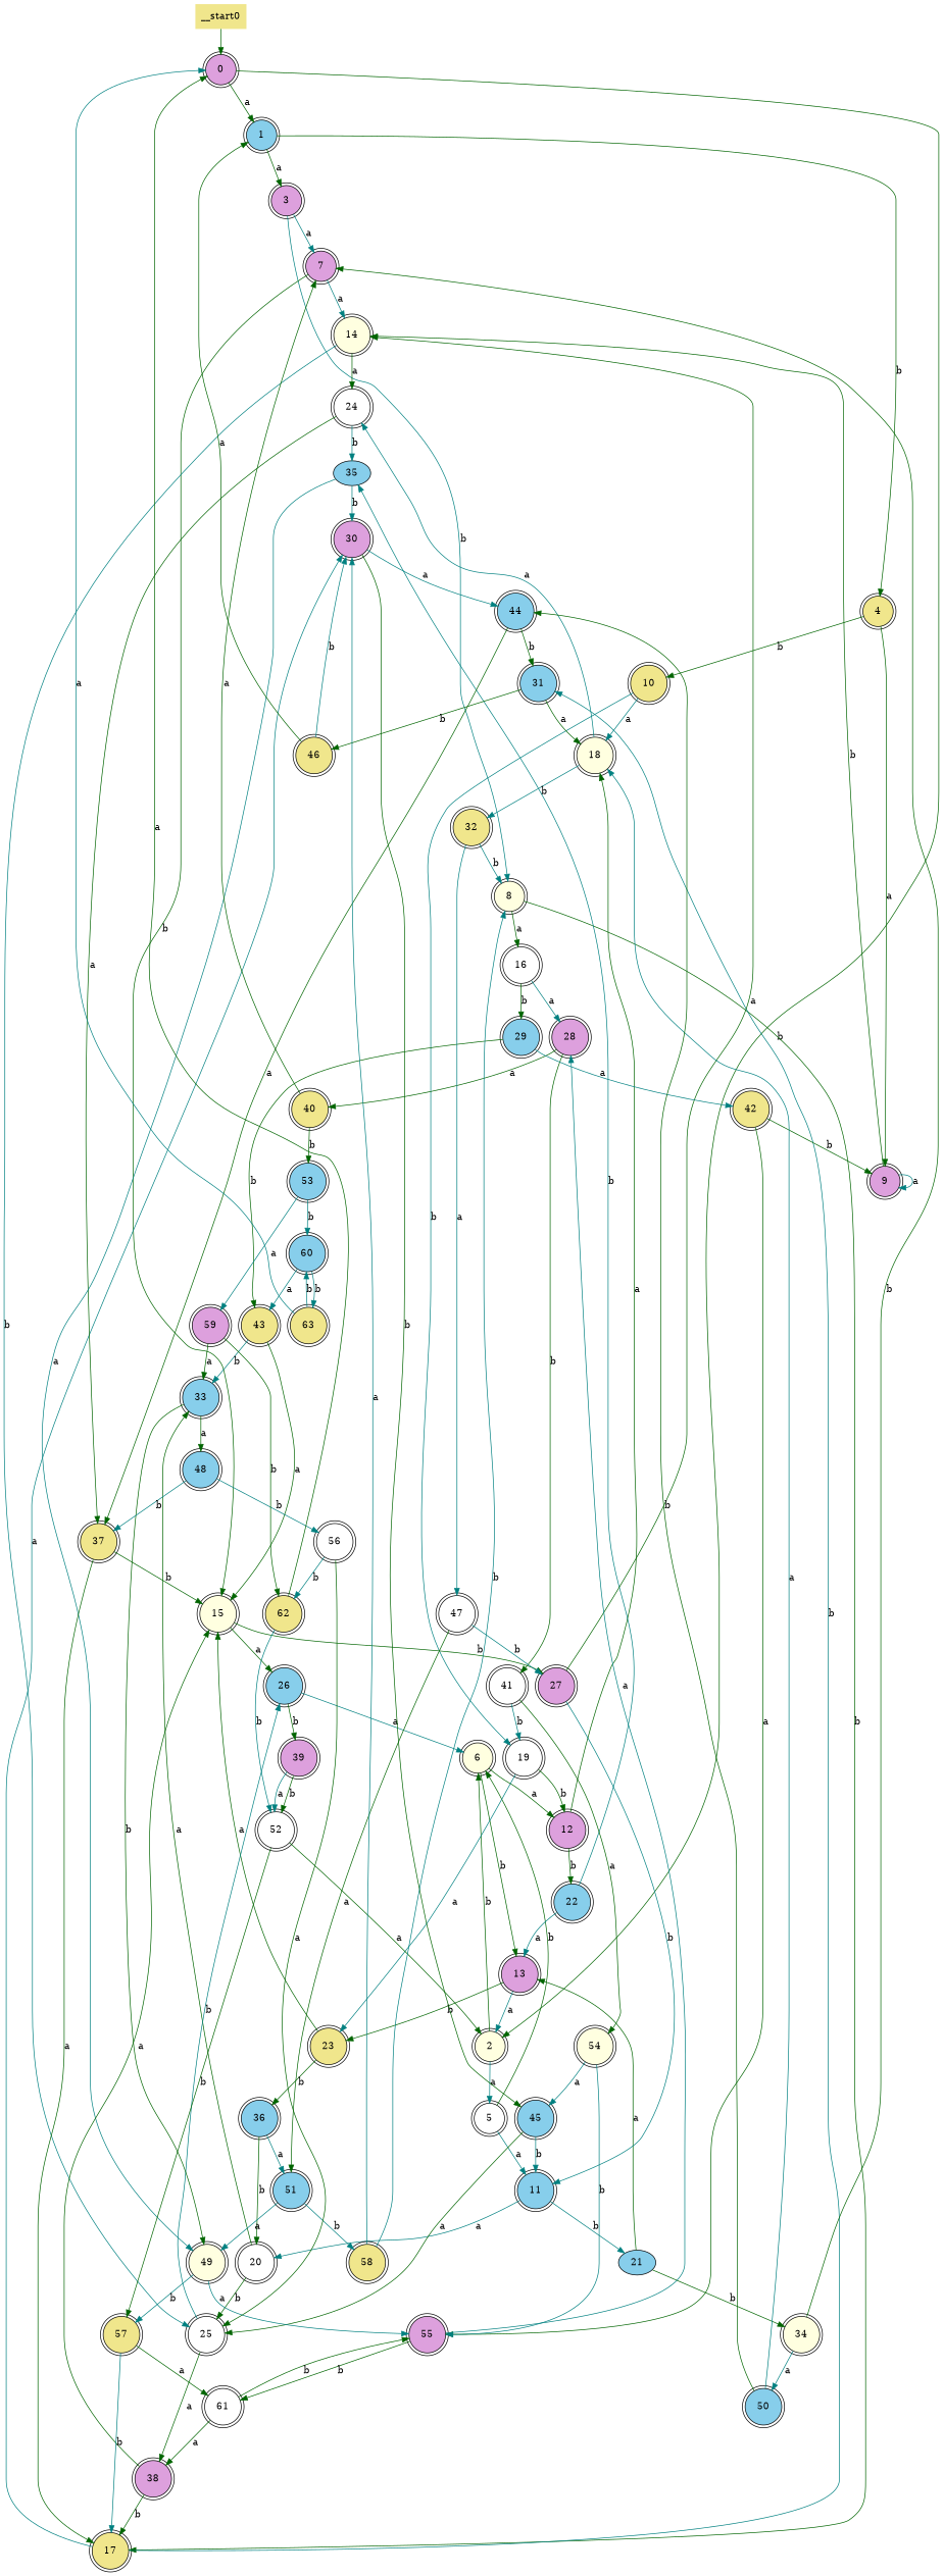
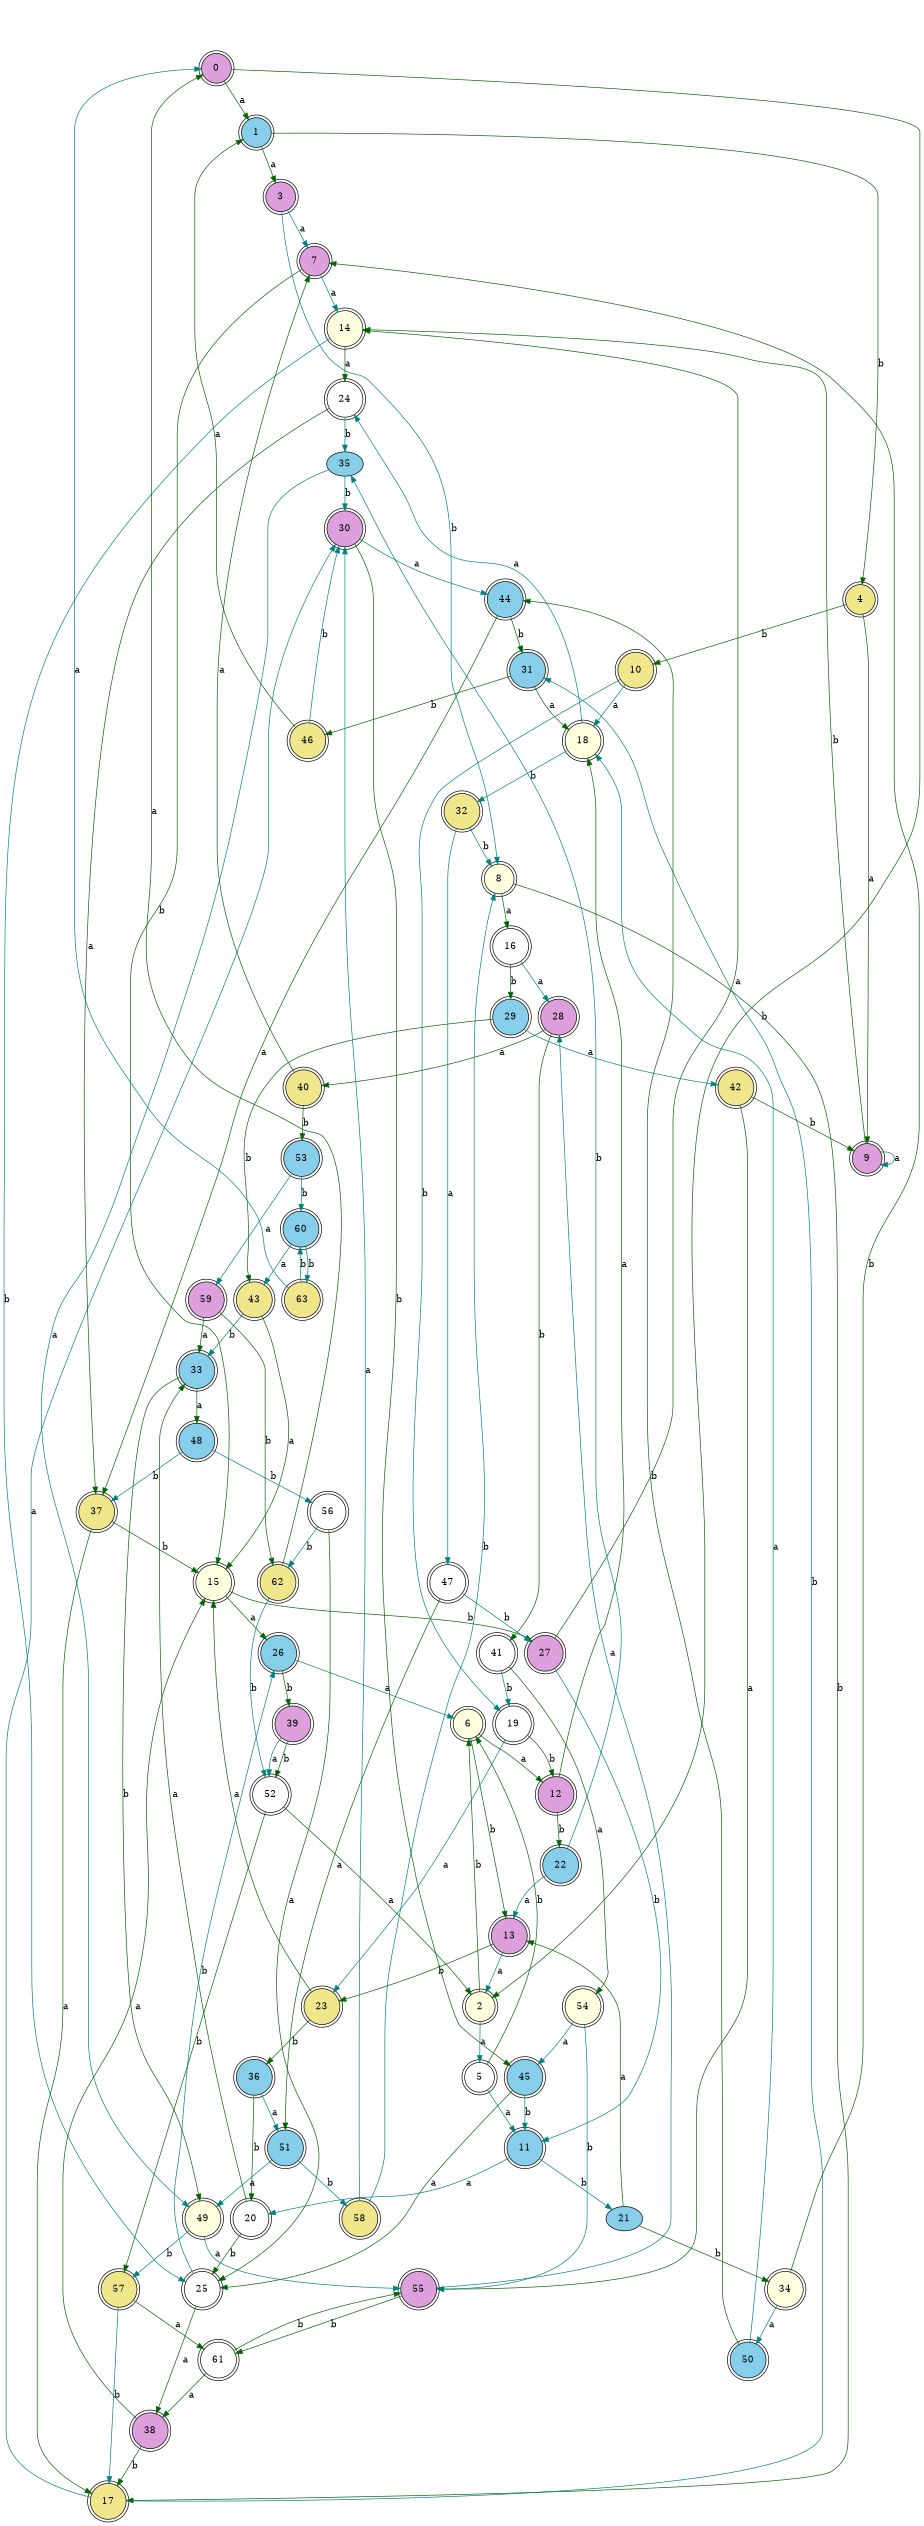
  digraph {
    node [fillcolor=skyblue shape=doublecircle style=filled]
    edge [color=darkgreen]
-   __start0 [fillcolor=khaki shape=none]
    0 [fillcolor=plum]
    1
    2 [fillcolor=lightyellow]
    3 [fillcolor=plum]
    4 [fillcolor=khaki]
    5 [fillcolor=white]
    6 [fillcolor=lightyellow]
    7 [fillcolor=plum]
    8 [fillcolor=lightyellow]
    9 [fillcolor=plum]
    10 [fillcolor=khaki]
    11
    12 [fillcolor=plum]
    13 [fillcolor=plum]
    14 [fillcolor=lightyellow]
    15 [fillcolor=lightyellow]
    16 [fillcolor=white]
    17 [fillcolor=khaki]
    18 [fillcolor=lightyellow]
    19 [fillcolor=white]
    20 [fillcolor=white]
    21 [shape=""]
    22
    23 [fillcolor=khaki]
    24 [fillcolor=white]
    25 [fillcolor=white]
    26
    27 [fillcolor=plum]
    28 [fillcolor=plum]
    29
    30 [fillcolor=plum]
    31
    32 [fillcolor=khaki]
    33
    34 [fillcolor=lightyellow]
    35 [shape=""]
    36
    37 [fillcolor=khaki]
    38 [fillcolor=plum]
    39 [fillcolor=plum]
    40 [fillcolor=khaki]
    41 [fillcolor=white]
    42 [fillcolor=khaki]
    43 [fillcolor=khaki]
    44
    45
    46 [fillcolor=khaki]
    47 [fillcolor=white]
    48
    49 [fillcolor=lightyellow]
    50
    51
    52 [fillcolor=white]
    53
    54 [fillcolor=lightyellow]
    55 [fillcolor=plum]
    56 [fillcolor=white]
    57 [fillcolor=khaki]
    58 [fillcolor=khaki]
    59 [fillcolor=plum]
    60
    61 [fillcolor=white]
    62 [fillcolor=khaki]
    63 [fillcolor=khaki]
-   __start0 -> 0
    0 -> 1 [label=a]
    0 -> 2 [label=b]
    1 -> 3 [label=a]
    1 -> 4 [label=b]
    2 -> 5 [color=teal label=a]
    2 -> 6 [label=b]
    3 -> 7 [color=teal label=a]
    3 -> 8 [color=teal label=b]
    4 -> 9 [label=a]
    4 -> 10 [label=b]
    5 -> 6 [label=b]
    5 -> 11 [color=teal label=a]
    6 -> 12 [label=a]
    6 -> 13 [label=b]
    7 -> 14 [color=teal label=a]
    7 -> 15 [label=b]
    8 -> 16 [label=a]
    8 -> 17 [label=b]
    9 -> 9 [color=teal label=a]
    9 -> 14 [label=b]
    10 -> 18 [color=teal label=a]
    10 -> 19 [color=teal label=b]
    11 -> 20 [color=teal label=a]
    11 -> 21 [color=teal label=b]
    12 -> 18 [label=a]
    12 -> 22 [label=b]
    13 -> 2 [color=teal label=a]
    13 -> 23 [label=b]
    14 -> 24 [label=a]
    14 -> 25 [color=teal label=b]
    15 -> 26 [label=a]
    15 -> 27 [label=b]
    16 -> 28 [color=teal label=a]
    16 -> 29 [label=b]
    17 -> 30 [color=teal label=a]
    17 -> 31 [color=teal label=b]
    18 -> 24 [color=teal label=a]
    18 -> 32 [color=teal label=b]
    19 -> 12 [label=b]
    19 -> 23 [color=teal label=a]
    20 -> 25 [label=b]
    20 -> 33 [label=a]
    21 -> 13 [label=a]
    21 -> 34 [label=b]
    22 -> 13 [color=teal label=a]
    22 -> 35 [color=teal label=b]
    23 -> 15 [label=a]
    23 -> 36 [label=b]
    24 -> 35 [color=teal label=b]
    24 -> 37 [label=a]
    25 -> 26 [color=teal label=b]
    25 -> 38 [label=a]
    26 -> 6 [color=teal label=a]
    26 -> 39 [label=b]
    27 -> 11 [color=teal label=b]
    27 -> 14 [label=a]
    28 -> 40 [label=a]
    28 -> 41 [label=b]
    29 -> 42 [color=teal label=a]
    29 -> 43 [label=b]
    30 -> 44 [color=teal label=a]
    30 -> 45 [label=b]
    31 -> 18 [label=a]
    31 -> 46 [label=b]
    32 -> 8 [color=teal label=b]
    32 -> 47 [color=teal label=a]
    33 -> 48 [label=a]
    33 -> 49 [label=b]
    34 -> 7 [label=b]
    34 -> 50 [color=teal label=a]
    35 -> 30 [color=teal label=b]
    35 -> 49 [color=teal label=a]
    36 -> 20 [label=b]
    36 -> 51 [color=teal label=a]
    37 -> 15 [label=b]
    37 -> 17 [label=a]
    38 -> 15 [label=a]
    38 -> 17 [label=b]
    39 -> 52 [color=teal label=a]
    39 -> 52 [label=b]
    40 -> 7 [label=a]
    40 -> 53 [label=b]
    41 -> 19 [color=teal label=b]
    41 -> 54 [label=a]
    42 -> 9 [label=b]
    42 -> 55 [label=a]
    43 -> 15 [label=a]
    43 -> 33 [color=teal label=b]
    44 -> 31 [label=b]
    44 -> 37 [label=a]
    45 -> 11 [color=teal label=b]
    45 -> 25 [label=a]
    46 -> 1 [label=a]
    46 -> 30 [color=teal label=b]
    47 -> 27 [color=teal label=b]
    47 -> 51 [label=a]
    48 -> 37 [color=teal label=b]
    48 -> 56 [color=teal label=b]
    49 -> 55 [color=teal label=a]
    49 -> 57 [color=teal label=b]
    50 -> 18 [color=teal label=a]
    50 -> 44 [label=b]
    51 -> 49 [color=teal label=a]
    51 -> 58 [color=teal label=b]
    52 -> 2 [label=a]
    52 -> 57 [label=b]
    53 -> 59 [color=teal label=a]
    53 -> 60 [color=teal label=b]
    54 -> 45 [color=teal label=a]
    54 -> 55 [color=teal label=b]
    55 -> 28 [color=teal label=a]
    55 -> 61 [label=b]
    56 -> 25 [label=a]
    56 -> 62 [color=teal label=b]
    57 -> 17 [color=teal label=b]
    57 -> 61 [label=a]
    58 -> 8 [color=teal label=b]
    58 -> 30 [color=teal label=a]
    59 -> 33 [label=a]
    59 -> 62 [label=b]
    60 -> 43 [color=teal label=a]
    60 -> 63 [color=teal label=b]
    61 -> 38 [label=a]
    61 -> 55 [label=b]
    62 -> 0 [label=a]
    62 -> 52 [color=teal label=b]
    63 -> 0 [color=teal label=a]
    63 -> 60 [color=teal label=b]
  }
